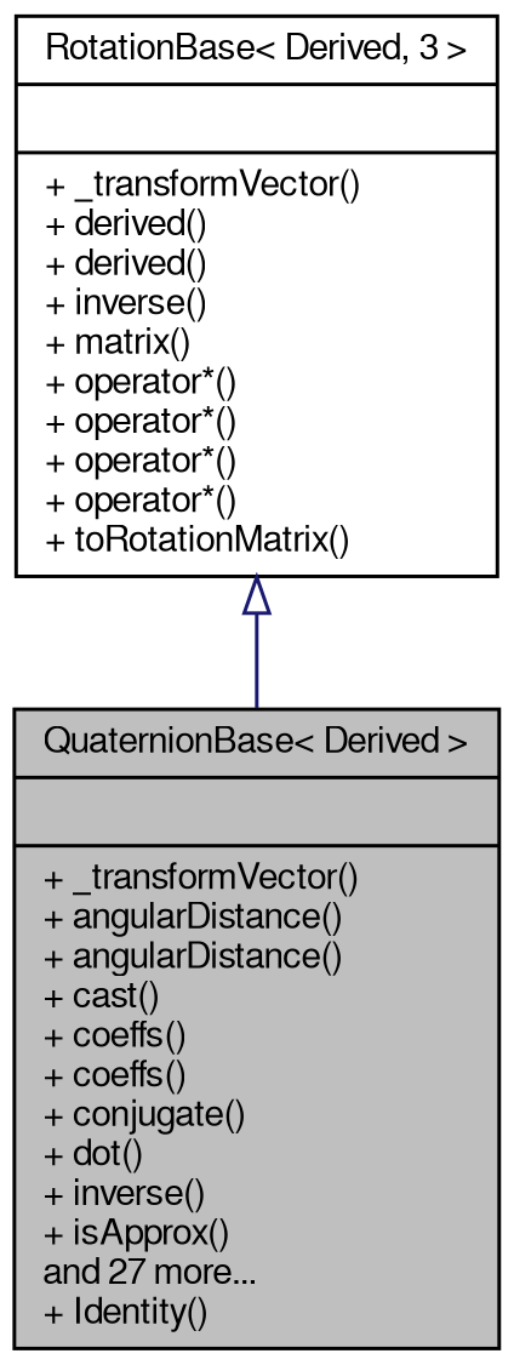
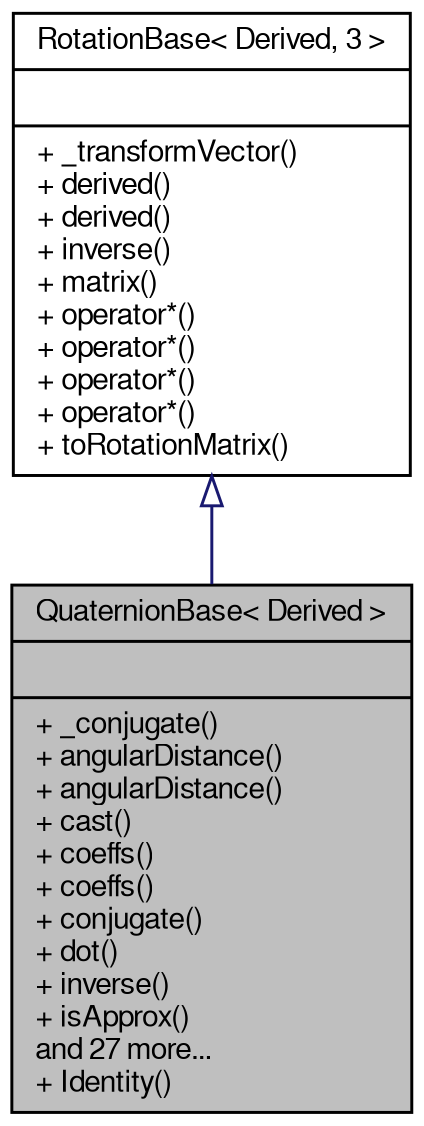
  digraph {
    node [color=black fontname=FreeSans fontsize=10 shape=record style=filled]
-   n1 [fillcolor=grey75 fontcolor=black height=0.2 label="{QuaternionBase\< Derived \>\n||+ _transformVector()\l+ angularDistance()\l+ angularDistance()\l+ cast()\l+ coeffs()\l+ coeffs()\l+ conjugate()\l+ dot()\l+ inverse()\l+ isApprox()\land 27 more...\l+ Identity()\l}" width=0.4]
+   n1 [fillcolor=grey75 fontcolor=black height=0.2 label="{QuaternionBase\< Derived \>\n||+ _conjugate()\l+ angularDistance()\l+ angularDistance()\l+ cast()\l+ coeffs()\l+ coeffs()\l+ conjugate()\l+ dot()\l+ inverse()\l+ isApprox()\land 27 more...\l+ Identity()\l}" width=0.4]
    n2 [fillcolor=white height=0.2 label="{RotationBase\< Derived, 3 \>\n||+ _transformVector()\l+ derived()\l+ derived()\l+ inverse()\l+ matrix()\l+ operator*()\l+ operator*()\l+ operator*()\l+ operator*()\l+ toRotationMatrix()\l}" width=0.4]
    n2 -> n1 [arrowtail=onormal color=midnightblue dir=back fontname=FreeSans fontsize=10 labelfontname=FreeSans labelfontsize=10 style=solid]
  }
